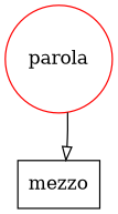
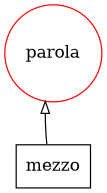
  digraph {
    rankdir=BT
    n1 [label=mezzo shape=box]
    n2 [color=red label=parola shape=circle]
    subgraph sub_1 {
      rank=source
      n1
    }
    subgraph sub_2 {
      rank=same
      n2
    }
    subgraph sub_3 {
      rank=same
    }
    subgraph sub_4 {
      rank=same
    }
    subgraph sub_5 {
      rank=same
    }
-   n2 -> n1 [arrowhead=empty]
+   n1 -> n2 [arrowhead=empty]
  }
